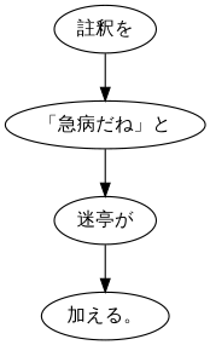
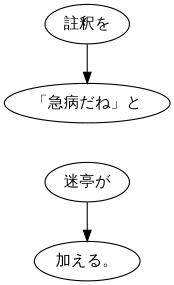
  digraph {
    n1 [label="「急病だね」と"]
    n2 [label="迷亭が"]
    n3 [label="加える。"]
    n4 [label="註釈を"]
-   n1 -> n2
    n2 -> n3
    n4 -> n1
  }
